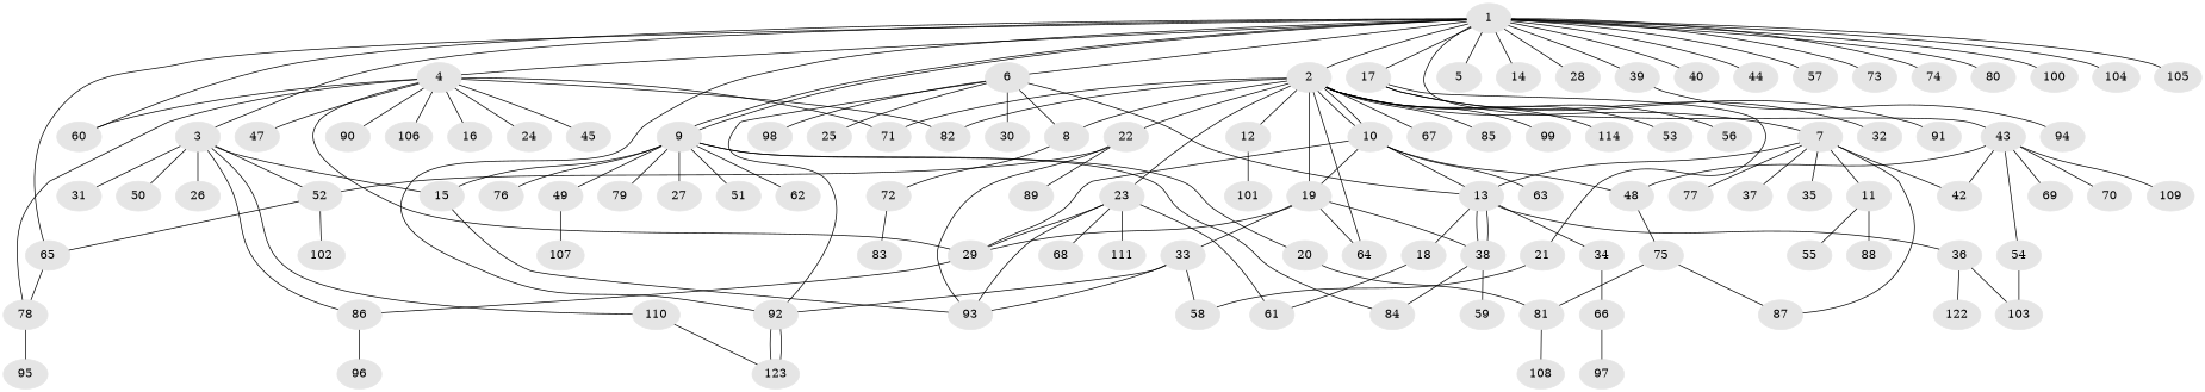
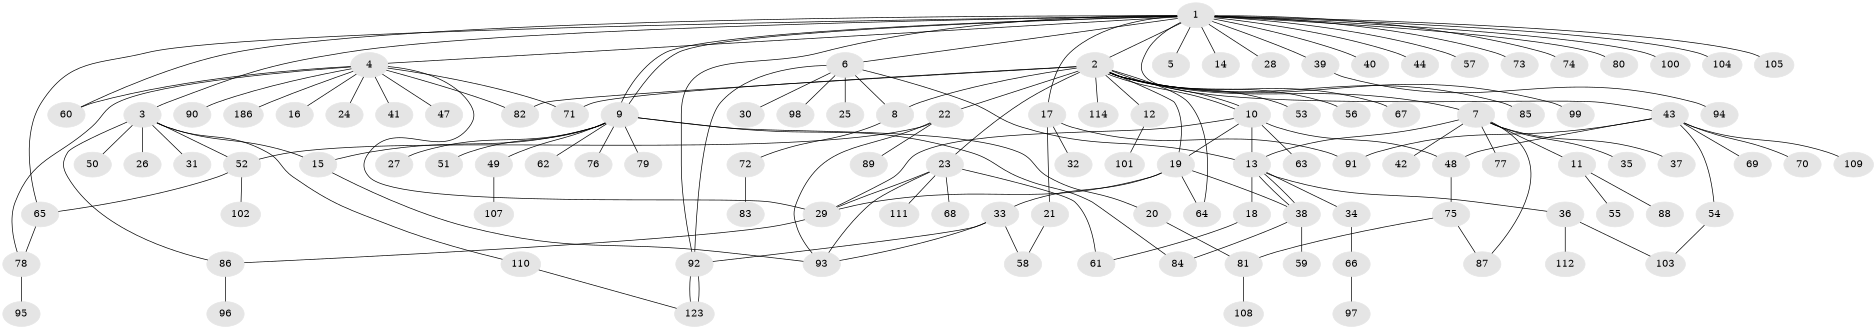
  graph {
    node [color=gray90 style=filled]
    1
    2
    3
    4
    5
    6
    9
    14
    17
    28
    39
    40
    43
    44
    57
    60
    65
    73
    74
    80
    92
    100
    104
    105
    7
    8
    10
    12
    22
    23
    53
    56
    64
    67
    71
    82
    85
    99
    114
    19
    50
    15
    26
    31
    52
    86
    110
    16
    24
    29
-   41 [label=45]
+   41
    47
    78
    90
-   106
+   106 [label=186]
    13
    25
    30
    98
    20
    27
    49
    51
    62
    76
    79
    84
    21
    32
    91
    94
    48
    54
    69
    70
    109
    n77 [label=123]
    11
    35
    37
    42
    77
    87
    72
    63
    101
    93
    89
    61
    68
    111
    102
    96
    95
    18
    34
    36
    38
    55
    88
    83
    81
    107
    33
    75
    66
    103
-   112 [label=122]
+   112
    59
    58
    108
    97
    1 -- 2
    1 -- 3
    1 -- 4
    1 -- 5
    1 -- 6
    1 -- 9
    1 -- 9
    1 -- 14
    1 -- 17
    1 -- 28
    1 -- 39
    1 -- 40
    1 -- 43
    1 -- 44
    1 -- 57
    1 -- 60
    1 -- 65
    1 -- 73
    1 -- 74
    1 -- 80
    1 -- 92
    1 -- 100
    1 -- 104
    1 -- 105
    2 -- 7
    2 -- 8
    2 -- 10
    2 -- 10
    2 -- 12
    2 -- 22
    2 -- 23
    2 -- 53
    2 -- 56
    2 -- 64
    2 -- 67
    2 -- 71
    2 -- 82
    2 -- 85
    2 -- 99
    2 -- 114
    2 -- 19
    3 -- 50
    3 -- 15
    3 -- 26
    3 -- 31
    3 -- 52
    3 -- 86
    3 -- 110
    4 -- 60
    4 -- 71
    4 -- 82
    4 -- 16
    4 -- 24
    4 -- 29
    4 -- 41
    4 -- 47
    4 -- 78
    4 -- 90
    4 -- 106
    6 -- 92
    6 -- 8
    6 -- 13
    6 -- 25
    6 -- 30
    6 -- 98
    9 -- 15
    9 -- 20
    9 -- 27
    9 -- 49
    9 -- 51
    9 -- 62
    9 -- 76
    9 -- 79
    9 -- 84
    17 -- 21
    17 -- 32
    17 -- 91
    39 -- 94
-   43 -- 42
+   43 -- 91
    43 -- 48
    43 -- 54
    43 -- 69
    43 -- 70
    43 -- 109
    65 -- 78
    92 -- n77
    92 -- n77
    7 -- 13
    7 -- 11
    7 -- 35
    7 -- 37
    7 -- 42
    7 -- 77
    7 -- 87
    8 -- 72
    10 -- 19
    10 -- 29
    10 -- 13
    10 -- 48
    10 -- 63
    12 -- 101
    22 -- 52
    22 -- 93
    22 -- 89
    23 -- 29
    23 -- 93
    23 -- 61
    23 -- 68
    23 -- 111
    19 -- 64
    19 -- 29
    19 -- 38
    19 -- 33
    15 -- 93
    52 -- 65
    52 -- 102
    86 -- 96
    110 -- n77
    29 -- 86
    78 -- 95
    13 -- 18
    13 -- 34
    13 -- 36
    13 -- 38
    13 -- 38
    20 -- 81
    49 -- 107
    21 -- 58
    48 -- 75
    54 -- 103
    11 -- 55
    11 -- 88
    72 -- 83
    18 -- 61
    34 -- 66
    36 -- 103
    36 -- 112
    38 -- 84
    38 -- 59
    81 -- 108
    33 -- 92
    33 -- 93
    33 -- 58
    75 -- 87
    75 -- 81
    66 -- 97
  }
